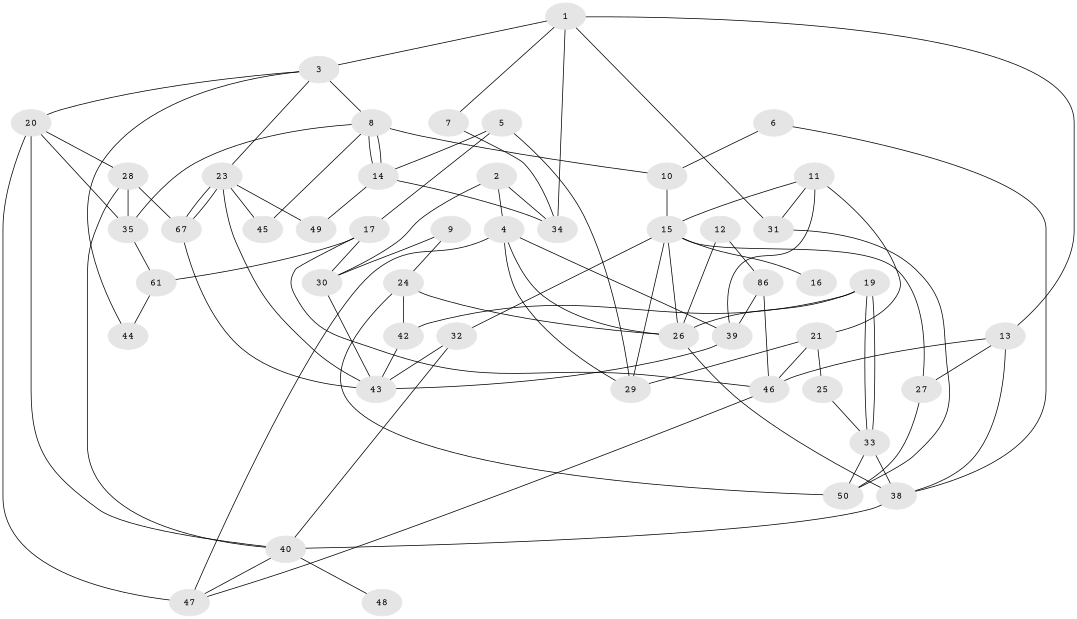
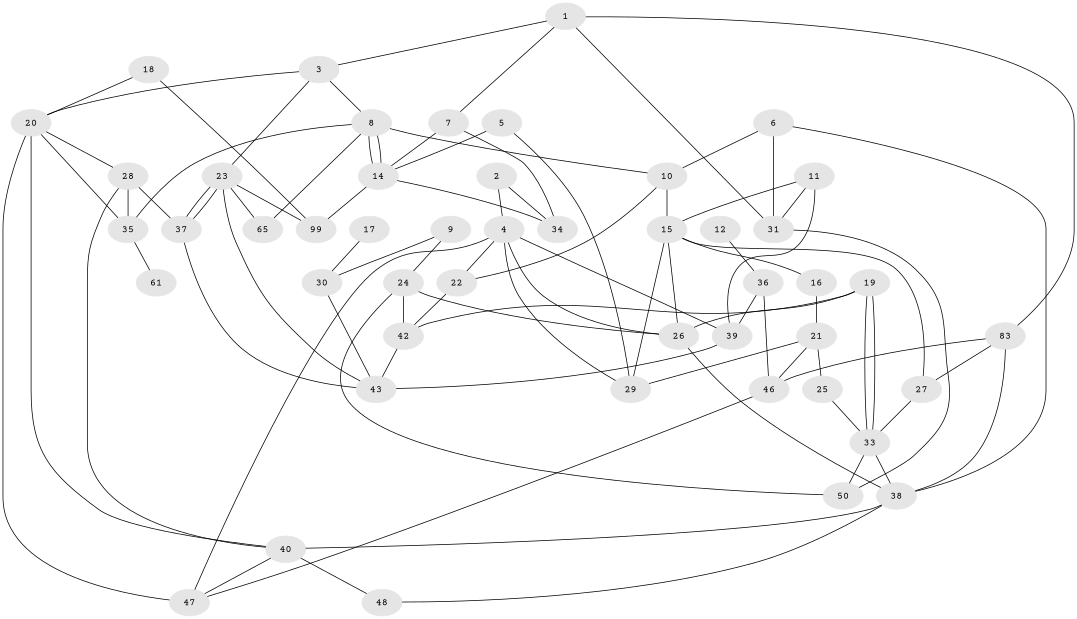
  graph {
    fontname="Courier Prime"
    node [color=gray90 fontname="Courier Prime" style=filled]
    edge [fontname="Courier Prime"]
    1
    3
    7
-   13
+   13 [label=83]
    31
    34
    8
    20
    23
-   44
    14
    38
    27
    46
    25
    33
    50
    2
    4
    30
+   22
    26
    29
    39
    47
    43
    10
    35
-   45
+   45 [label=65]
    28
    40
-   49
-   37 [label=67]
+   49 [label=99]
+   37
    42
    5
    17
    n37 [label=61]
    6
    15
    48
    9
    24
    16
-   32
    11
    12
-   36 [label=86]
+   36
    21
+   18
    19
    1 -- 3
    1 -- 7
    1 -- 13
    1 -- 31
-   1 -- 34
    3 -- 8
    3 -- 20
    3 -- 23
-   3 -- 44
    7 -- 34
+   7 -- 14
    13 -- 38
    13 -- 27
    13 -- 46
    31 -- 50
    8 -- 14
    8 -- 14
    8 -- 10
    8 -- 35
    8 -- 45
    20 -- 47
    20 -- 35
    20 -- 28
    20 -- 40
    23 -- 43
    23 -- 45
    23 -- 49
    23 -- 37
    23 -- 37
    14 -- 34
    14 -- 49
    38 -- 40
-   27 -- 50
+   38 -- 48
+   27 -- 33
    46 -- 47
    25 -- 33
    33 -- 38
    33 -- 50
    2 -- 34
    2 -- 4
-   2 -- 30
+   4 -- 22
    4 -- 26
    4 -- 29
    4 -- 39
    4 -- 47
    30 -- 43
+   22 -- 42
    26 -- 38
    39 -- 43
+   10 -- 22
    10 -- 15
    35 -- n37
    28 -- 35
    28 -- 40
    28 -- 37
    40 -- 47
    40 -- 48
    37 -- 43
    42 -- 43
    5 -- 14
    5 -- 29
-   5 -- 17
-   17 -- 46
    17 -- 30
-   17 -- n37
-   n37 -- 44
+   6 -- 31
    6 -- 38
    6 -- 10
    15 -- 27
    15 -- 26
    15 -- 29
    15 -- 16
-   15 -- 32
    9 -- 30
    9 -- 24
    24 -- 50
    24 -- 26
    24 -- 42
-   11 -- 21
-   32 -- 43
-   32 -- 40
+   16 -- 21
    11 -- 31
    11 -- 39
    11 -- 15
-   12 -- 26
    12 -- 36
    36 -- 46
    36 -- 39
    21 -- 46
    21 -- 25
    21 -- 29
+   18 -- 20
+   18 -- 49
    19 -- 33
    19 -- 33
    19 -- 26
    19 -- 42
  }
